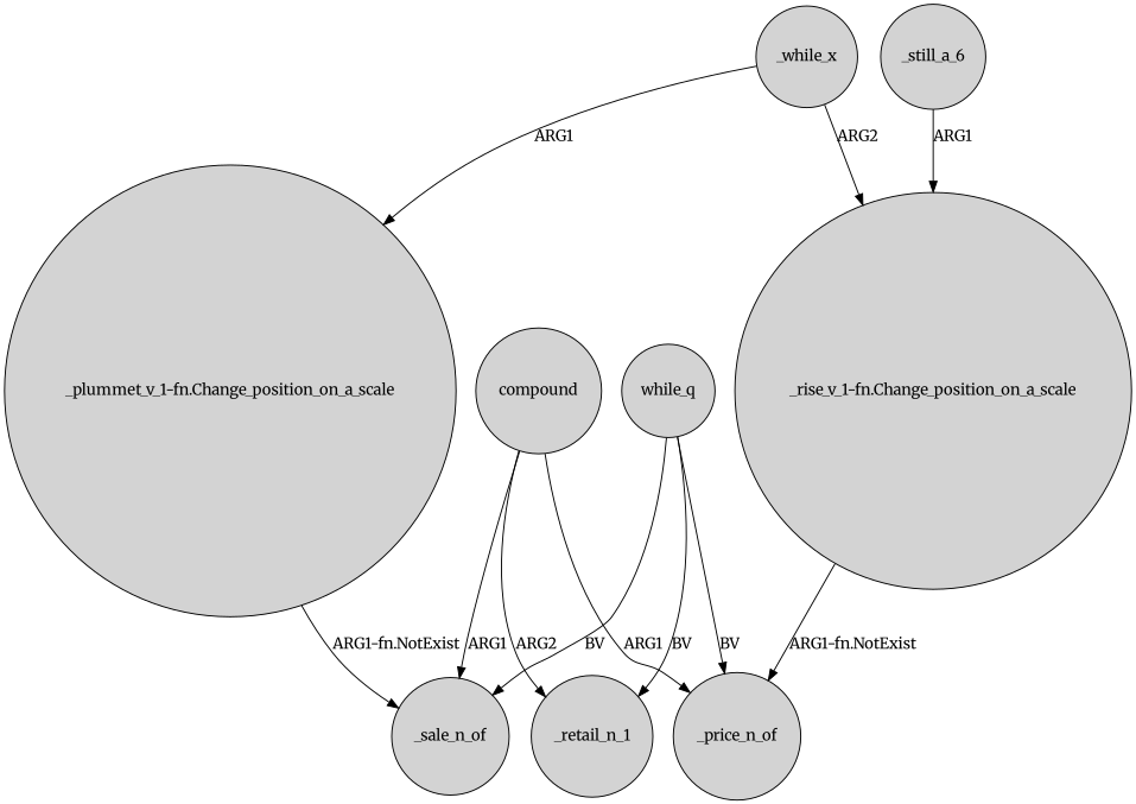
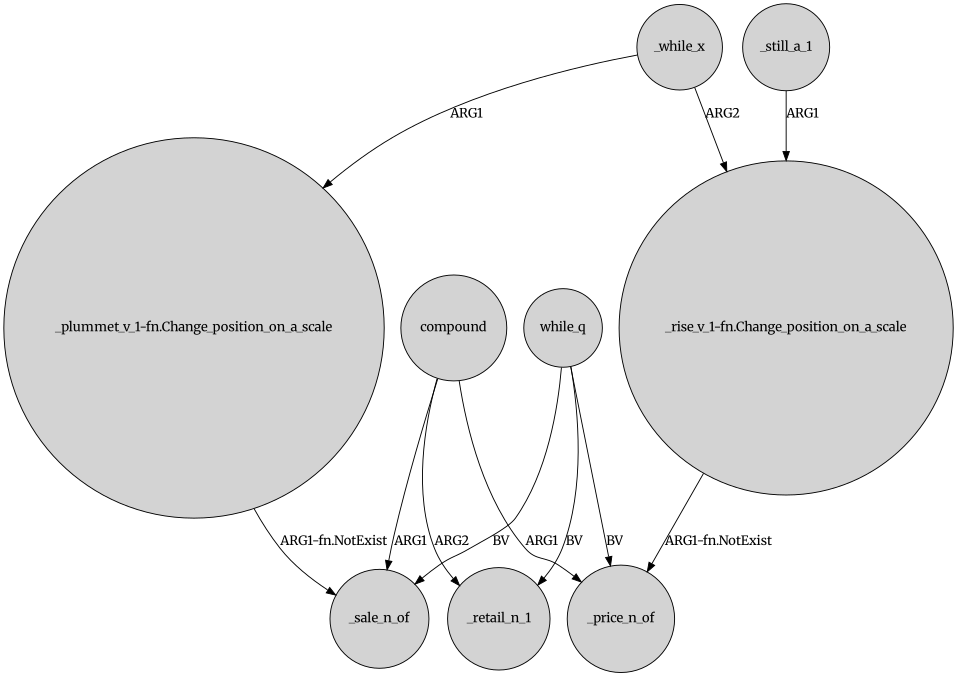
  digraph {
    fontname=Merriweather
    node [fontname=Merriweather shape=circle style=filled]
    edge [fontname=Merriweather]
    compound
    _retail_n_1
    _price_n_of
    _sale_n_of
    n5 [label=while_q]
-   _still_a_1 [label=_still_a_6]
+   _still_a_1
    "_rise_v_1-fn.Change_position_on_a_scale"
    "_plummet_v_1-fn.Change_position_on_a_scale"
    _while_x
    compound -> _retail_n_1 [label=ARG2]
    compound -> _price_n_of [label=ARG1]
    compound -> _sale_n_of [label=ARG1]
    n5 -> _retail_n_1 [label=BV]
    n5 -> _price_n_of [label=BV]
    n5 -> _sale_n_of [label=BV]
    _still_a_1 -> "_rise_v_1-fn.Change_position_on_a_scale" [label=ARG1]
    "_rise_v_1-fn.Change_position_on_a_scale" -> _price_n_of [label="ARG1-fn.NotExist"]
    "_plummet_v_1-fn.Change_position_on_a_scale" -> _sale_n_of [label="ARG1-fn.NotExist"]
    _while_x -> "_rise_v_1-fn.Change_position_on_a_scale" [label=ARG2]
    _while_x -> "_plummet_v_1-fn.Change_position_on_a_scale" [label=ARG1]
  }
